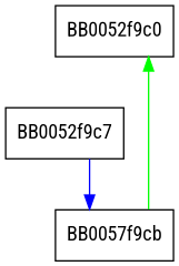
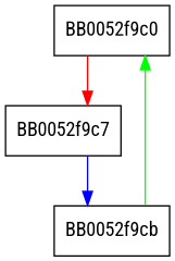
  digraph {
    fontname="Roboto Condensed"
    splines=ortho
    node [fontname="Roboto Condensed" shape=box]
    edge [fontname="Roboto Condensed"]
    BB0052f9c0
    BB0052f9c7
-   BB0052f9cb [label=BB0057f9cb]
+   BB0052f9cb
+   BB0052f9c0 -> BB0052f9c7 [color=red]
    BB0052f9c7 -> BB0052f9cb [color=blue]
    BB0052f9cb -> BB0052f9c0 [color=green]
  }
